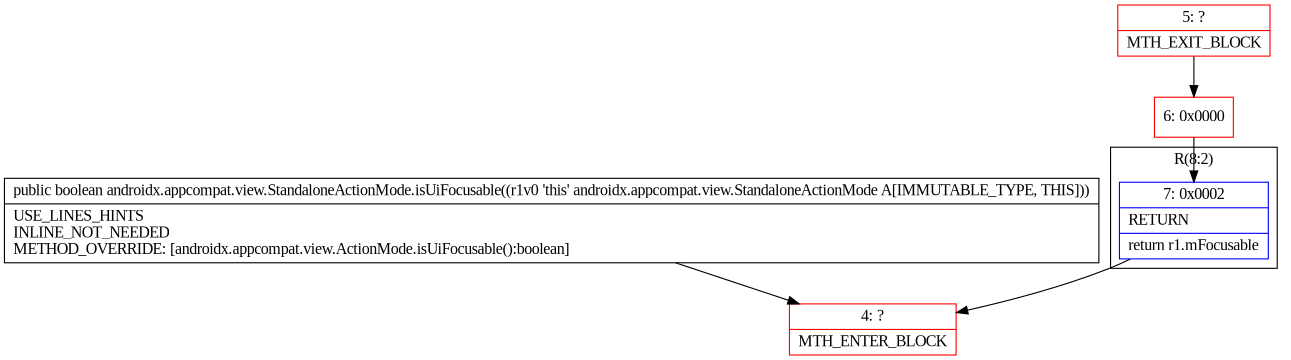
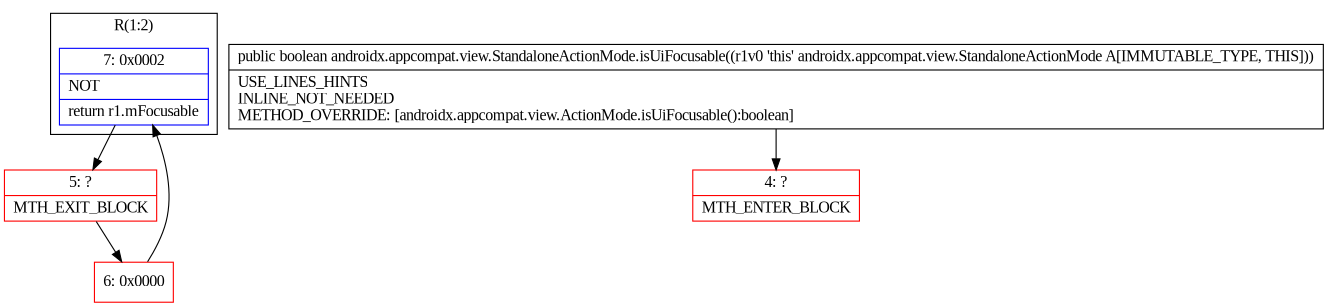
  digraph {
    fontname="Liberation Serif"
    node [color=red fontname="Liberation Serif" shape=record]
    edge [fontname="Liberation Serif"]
-   n1 [color=blue label="{7\:\ 0x0002|RETURN\l|return r1.mFocusable\l}"]
+   n1 [color=blue label="{7\:\ 0x0002|NOT\l|return r1.mFocusable\l}"]
    n2 [label="{5\:\ ?|MTH_EXIT_BLOCK\l}"]
    n3 [label="{6\:\ 0x0000}"]
    n4 [label="{4\:\ ?|MTH_ENTER_BLOCK\l}"]
    n5 [label="{public boolean androidx.appcompat.view.StandaloneActionMode.isUiFocusable((r1v0 'this' androidx.appcompat.view.StandaloneActionMode A[IMMUTABLE_TYPE, THIS]))  | USE_LINES_HINTS\lINLINE_NOT_NEEDED\lMETHOD_OVERRIDE: [androidx.appcompat.view.ActionMode.isUiFocusable():boolean]\l}" color=""]
    subgraph cluster_1 {
-     label="R(8:2)"
+     label="R(1:2)"
      n1
    }
-   n1 -> n4
+   n1 -> n2
    n2 -> n3
    n3 -> n1
    n5 -> n4
  }
